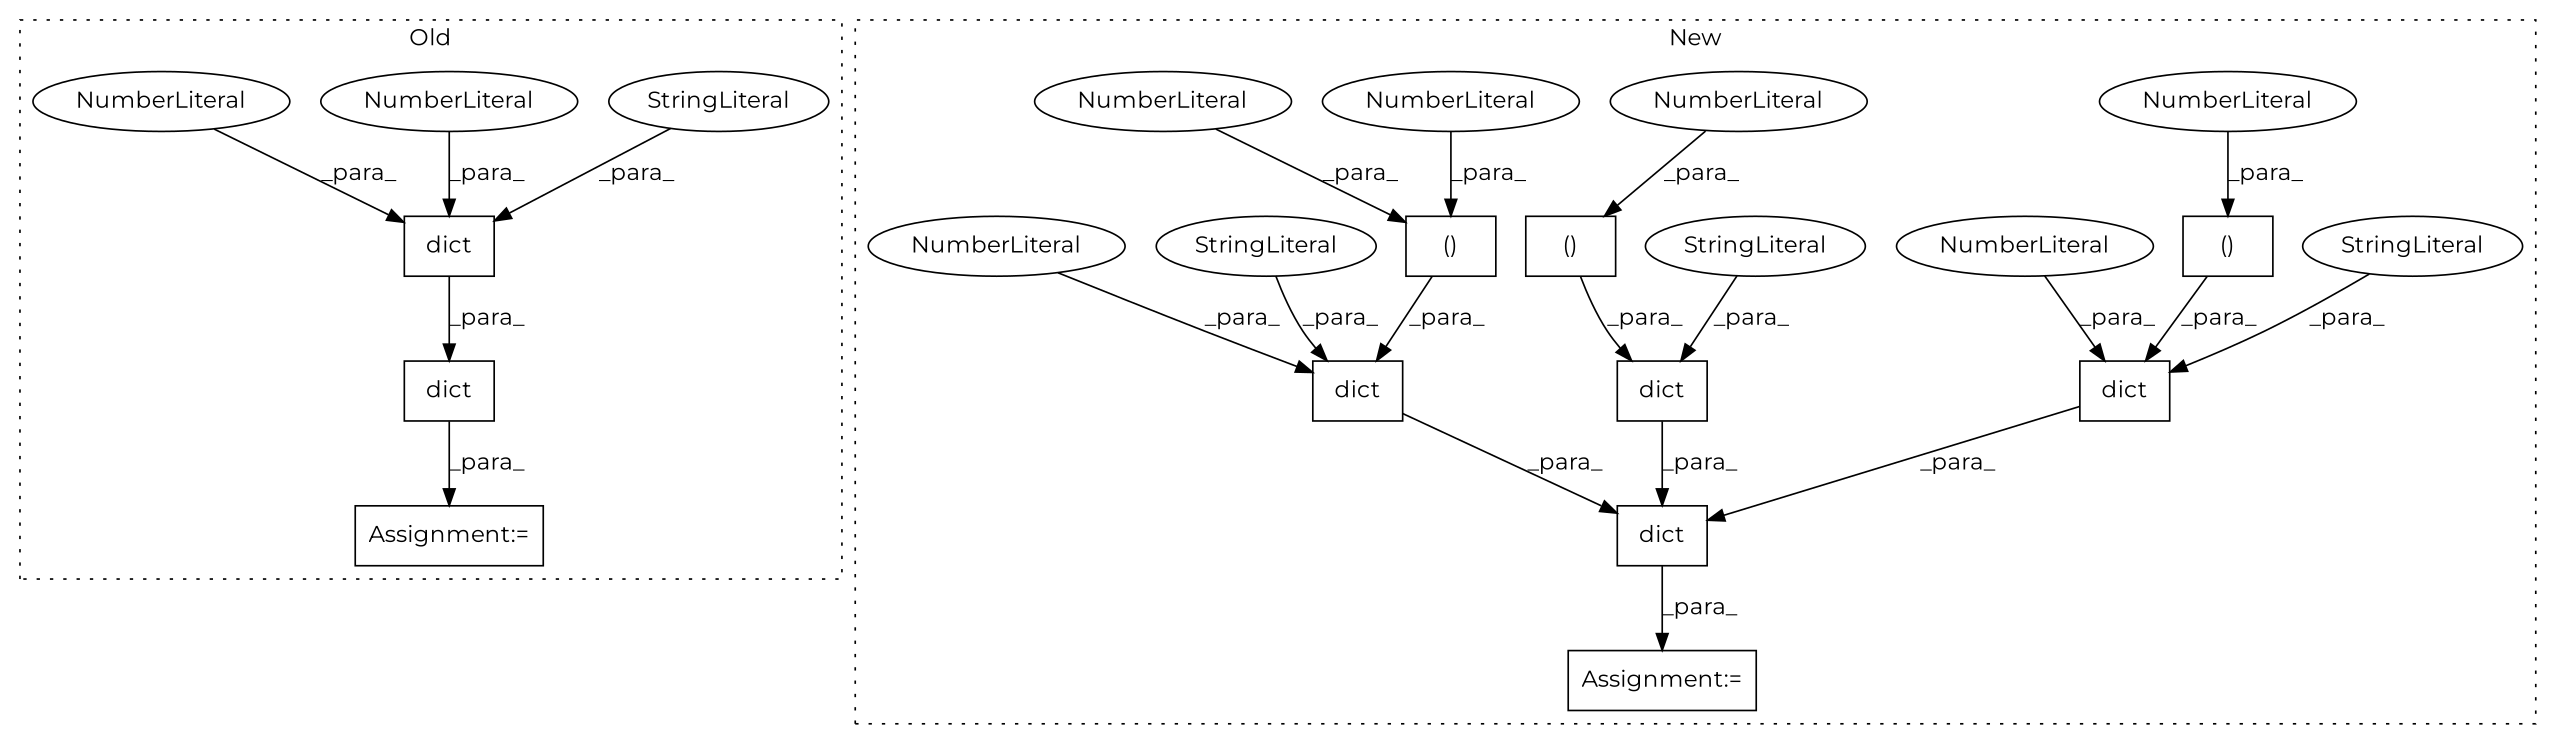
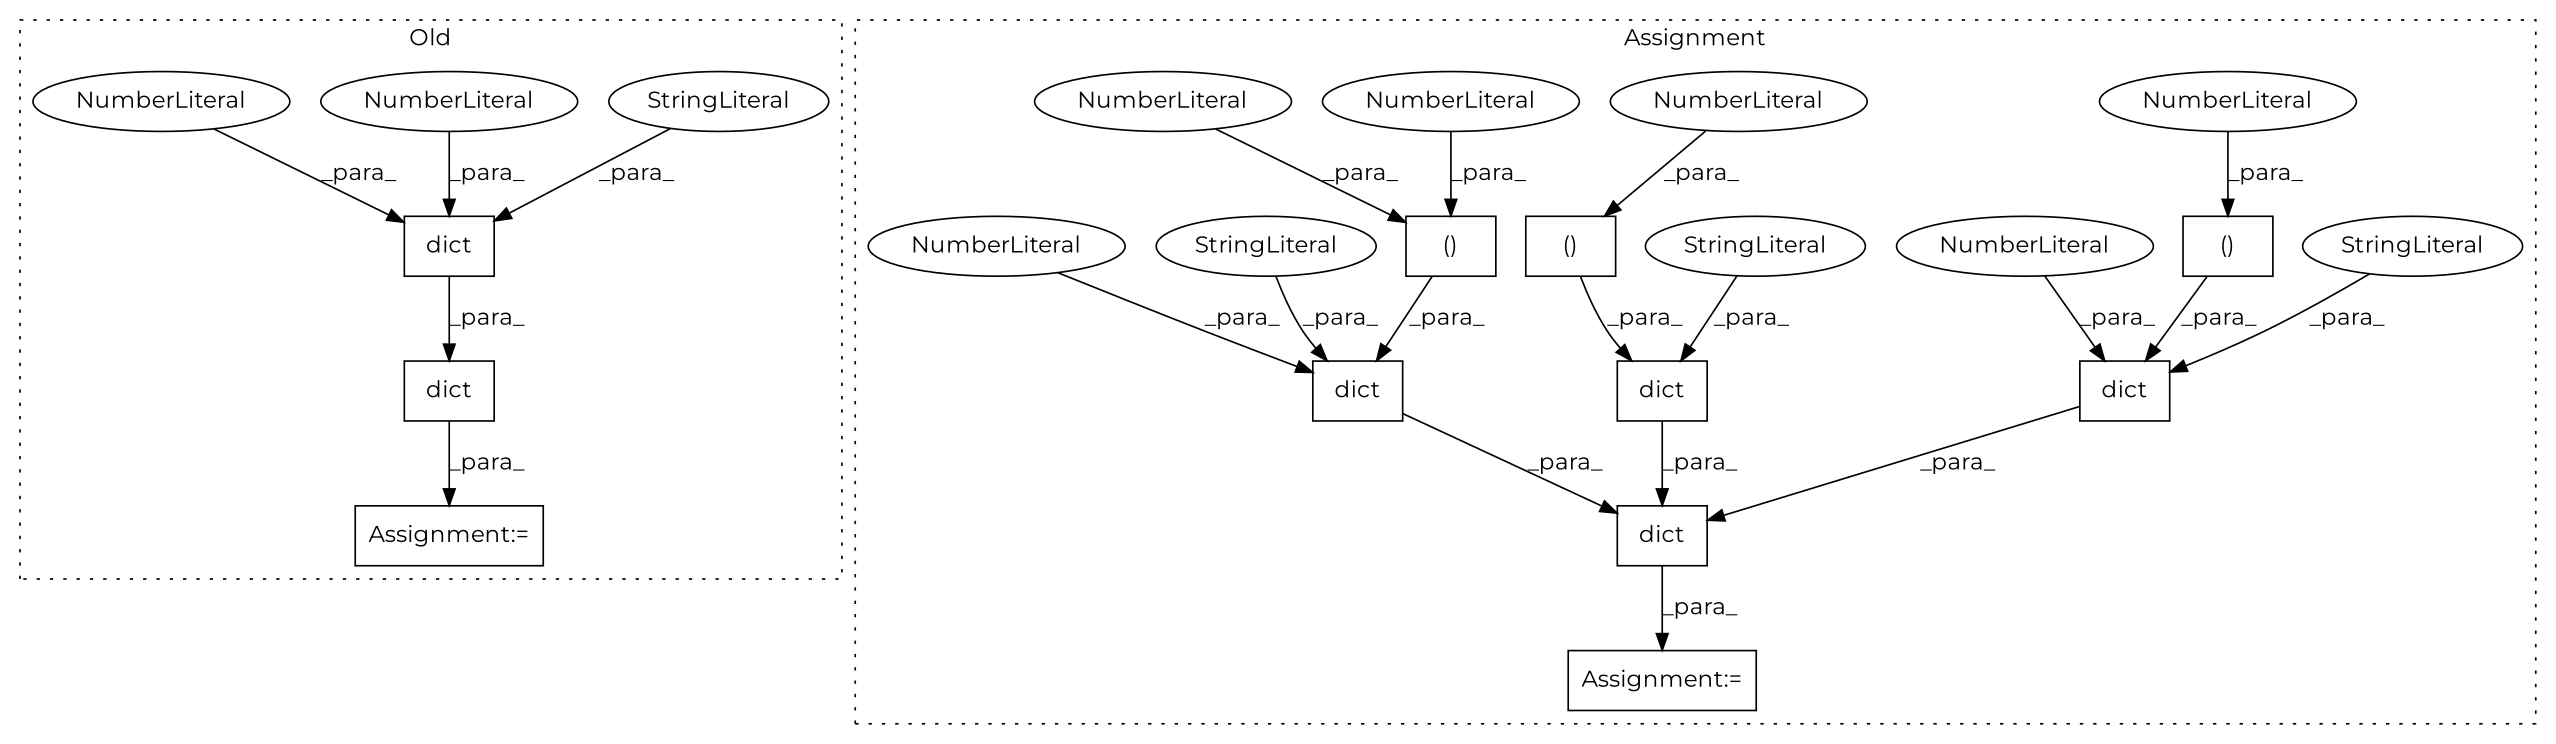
  digraph {
    fontname=Montserrat
    node [a=34 l=1 s=1101 shape=ellipse fontname=Montserrat]
    edge [fontname=Montserrat]
    n1 [a=32 l="5,1" label=dict s="1000,1017" shape=box]
    n2 [a=7 label="Assignment:=" s=994 shape=box]
    n3 [a=32 l="5,1" label=dict s="995,1018" shape=box]
    n4 [a=45 l=6 label=StringLiteral s=1005]
    n5 [label=NumberLiteral s=1014]
    n6 [label=NumberLiteral s=1012]
    n7 [a=106 l=15 label="()" shape=box]
    n8 [a=7 label="Assignment:=" s=986 shape=box]
    n9 [label=NumberLiteral]
    n10 [label=NumberLiteral s=1115]
    n11 [a=32 l="5,1" label=dict s="1037,1081" shape=box]
    n12 [label=NumberLiteral s=1080]
    n13 [a=32 l="5,2" label=dict s="992,1034" shape=box]
    n14 [a=45 l=6 label=StringLiteral s=997]
    n15 [a=32 l="5,1" label=dict s="987,1191" shape=box]
    n16 [a=45 l=5 label=StringLiteral s=1042]
    n17 [a=106 l=25 label="()" s=1009 shape=box]
    n18 [label=NumberLiteral s=1033]
    n19 [a=106 l=25 label="()" s=1053 shape=box]
    n20 [label=NumberLiteral s=1077]
    n21 [a=32 l="5,1" label=dict s="1083,1125" shape=box]
    n22 [l=3 label=NumberLiteral s=1118]
    n23 [a=45 l=7 label=StringLiteral s=1088]
    subgraph cluster_1 {
      label=Old
      style=dotted
      n1
      n2
      n3
      n4
      n5
      n6
    }
    subgraph cluster_2 {
-     label=New
+     label=Assignment
      style=dotted
      n7
      n8
      n9
      n10
      n11
      n12
      n13
      n14
      n15
      n16
      n17
      n18
      n19
      n20
      n21
      n22
      n23
    }
    n1 -> n3 [label=_para_]
    n3 -> n2 [label=_para_]
    n4 -> n1 [label=_para_]
    n5 -> n1 [label=_para_]
    n6 -> n1 [label=_para_]
    n7 -> n21 [label=_para_]
    n9 -> n7 [label=_para_]
    n10 -> n7 [label=_para_]
    n11 -> n15 [label=_para_]
    n12 -> n11 [label=_para_]
    n13 -> n15 [label=_para_]
    n14 -> n13 [label=_para_]
    n15 -> n8 [label=_para_]
    n16 -> n11 [label=_para_]
    n17 -> n13 [label=_para_]
    n18 -> n17 [label=_para_]
    n19 -> n11 [label=_para_]
    n20 -> n19 [label=_para_]
    n21 -> n15 [label=_para_]
    n22 -> n21 [label=_para_]
    n23 -> n21 [label=_para_]
  }
